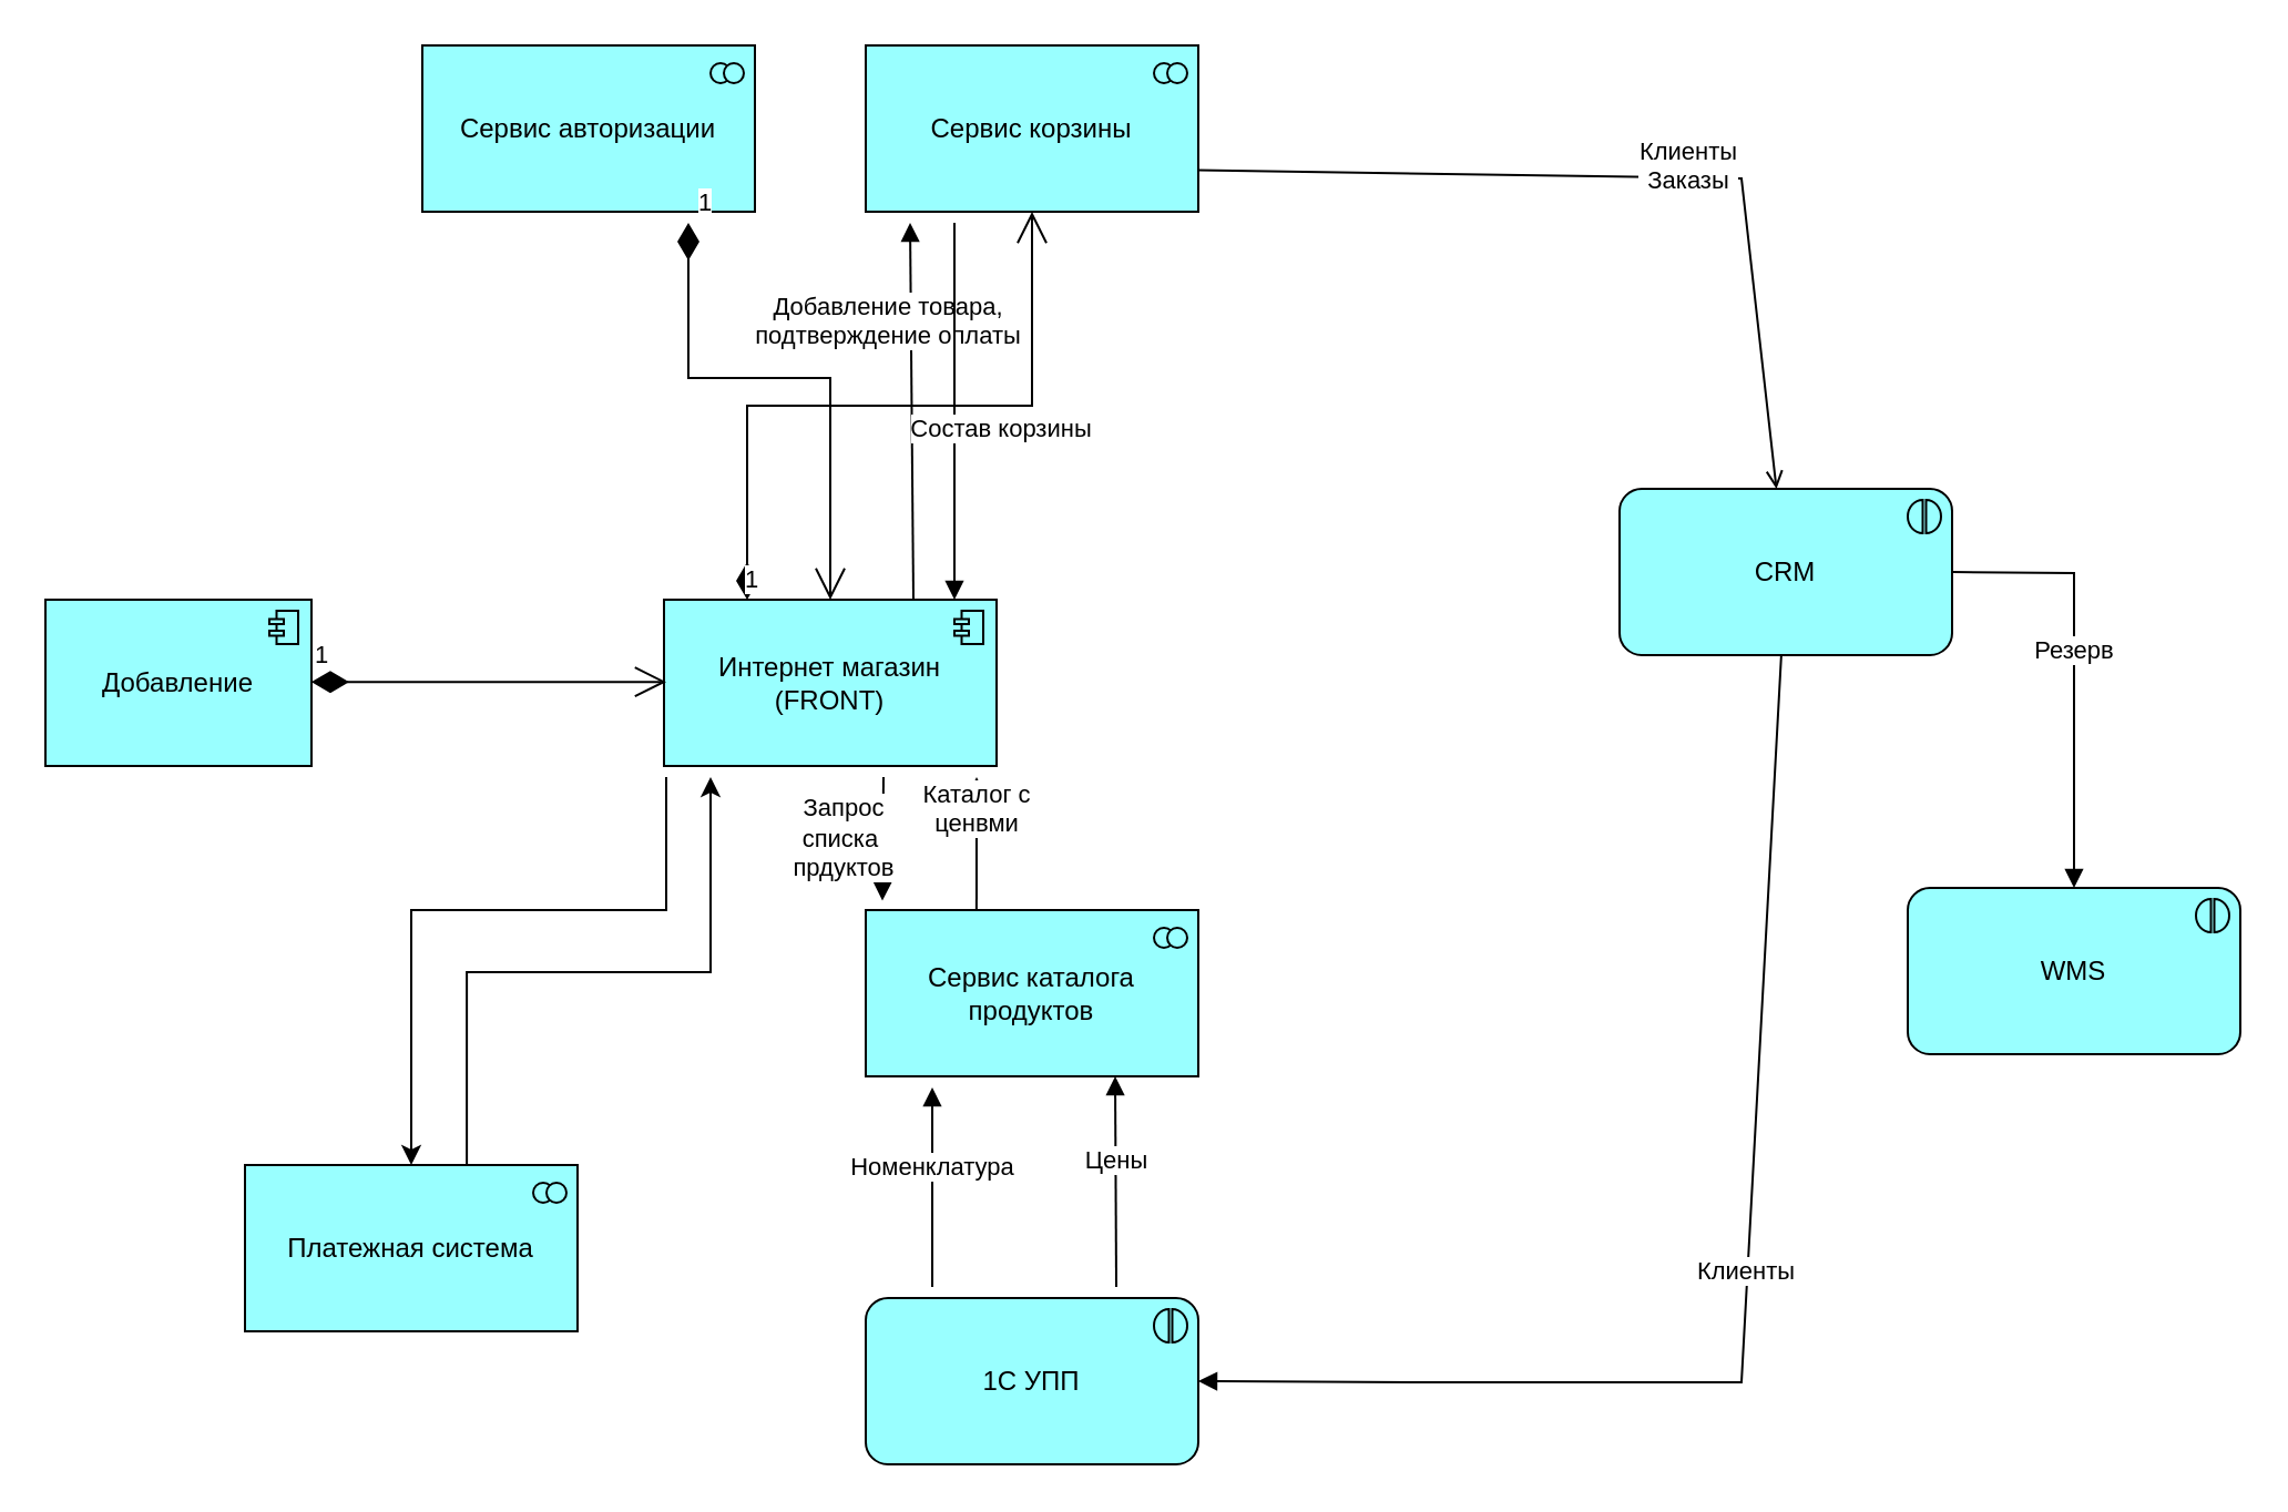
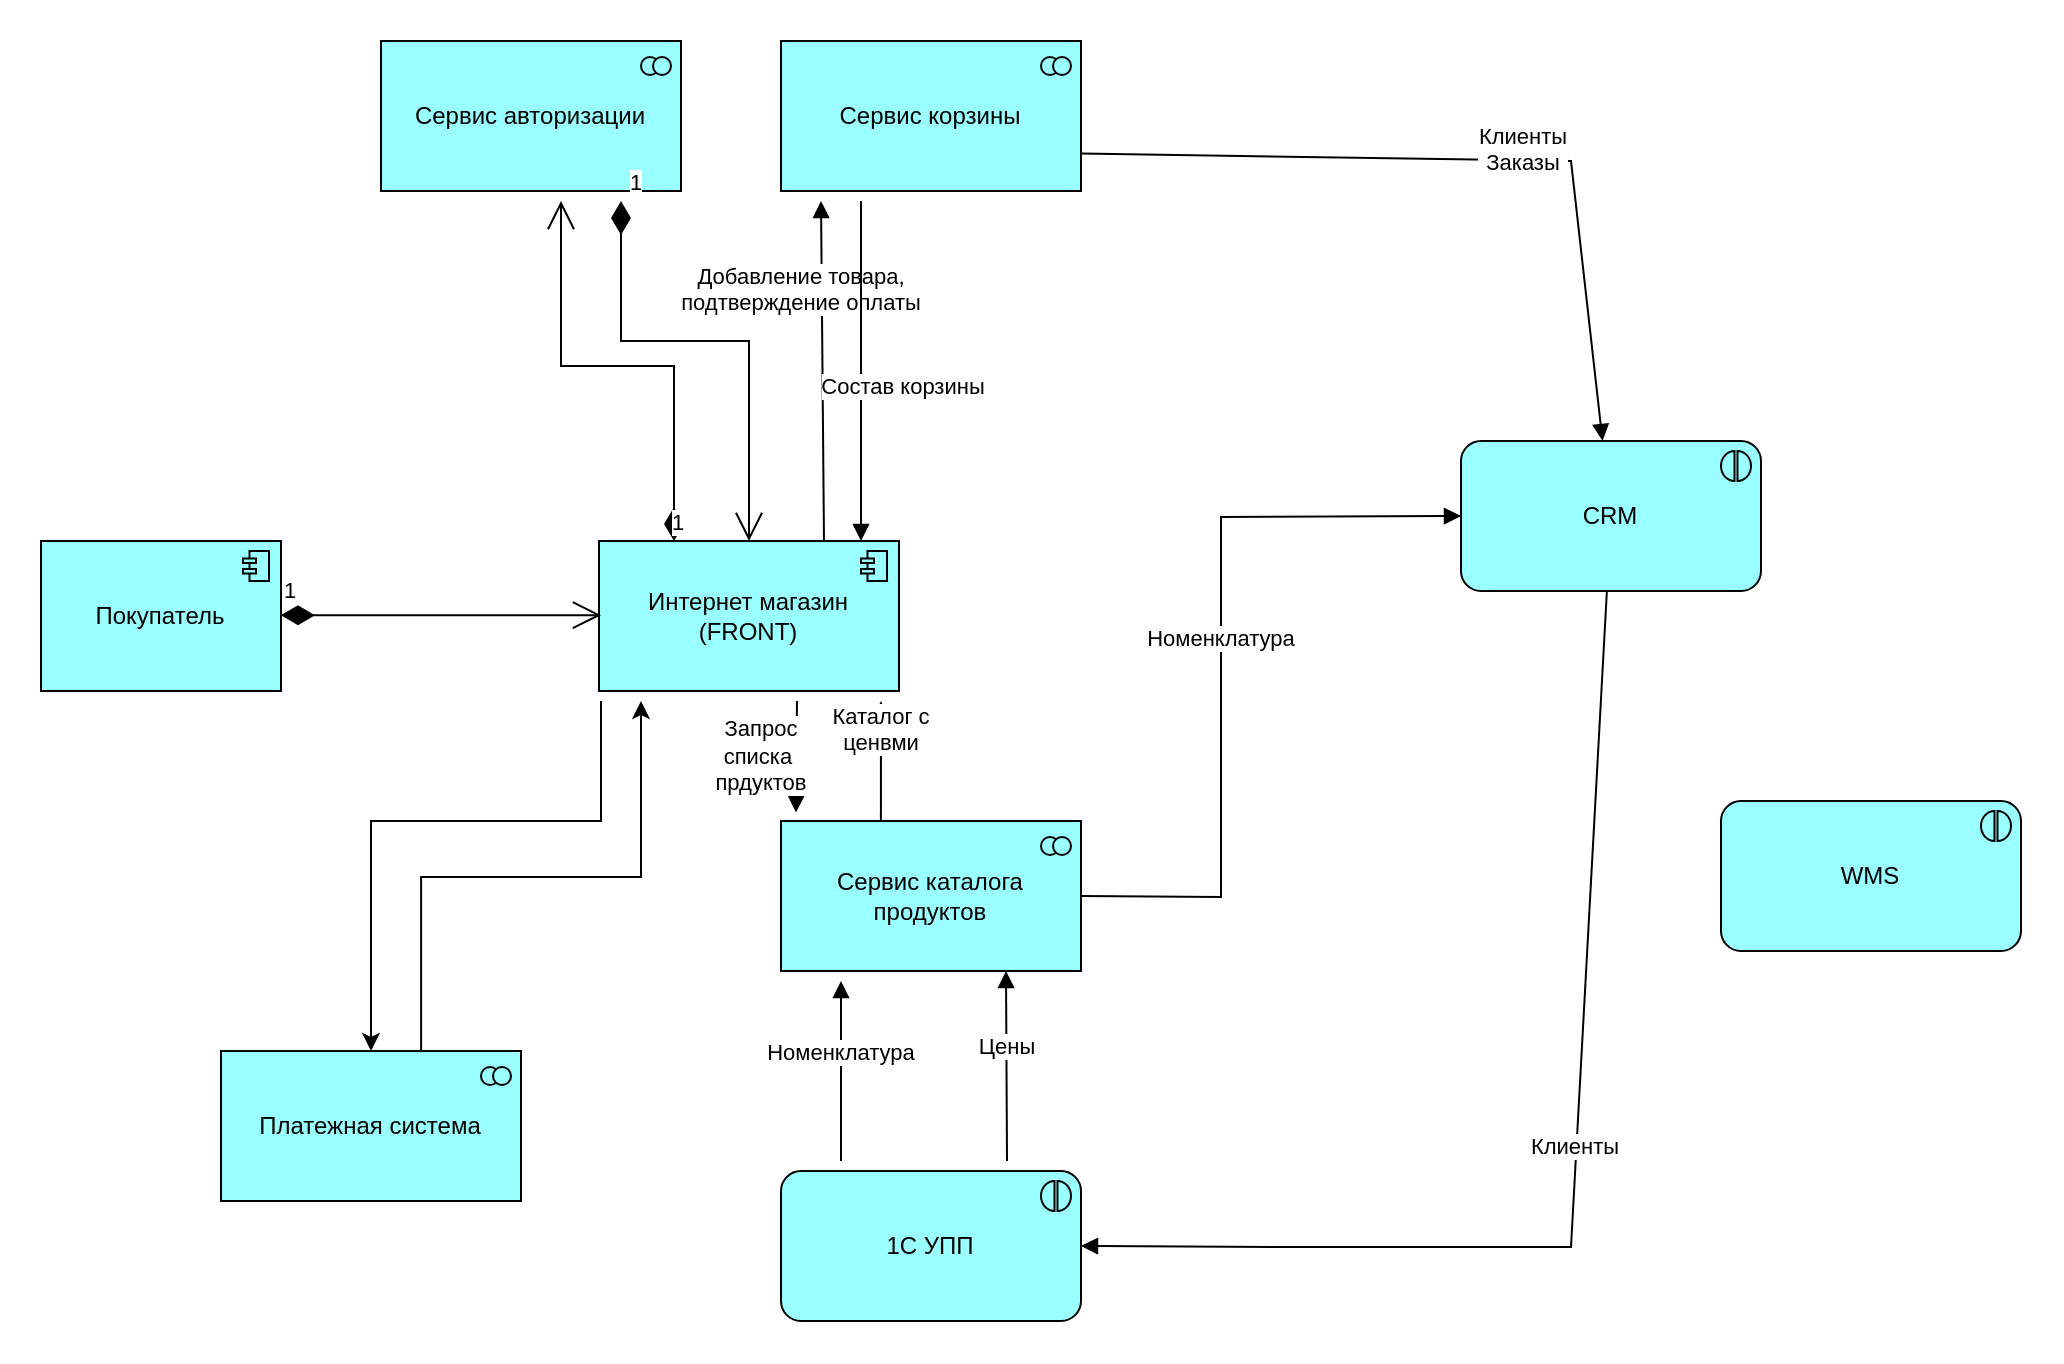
  <mxCell id="0" />
  <mxCell id="1" parent="0" />
  <mxCell id="2" value="&lt;font style=&quot;vertical-align: inherit;&quot;&gt;&lt;font style=&quot;vertical-align: inherit;&quot;&gt;Интернет магазин (FRONT)&lt;/font&gt;&lt;/font&gt;" style="html=1;outlineConnect=0;whiteSpace=wrap;fillColor=#99ffff;shape=mxgraph.archimate3.application;appType=comp;archiType=square;" vertex="1" parent="1"><mxGeometry x="299" y="270" width="150" height="75" as="geometry" /></mxCell>
  <mxCell id="3" value="&lt;font style=&quot;vertical-align: inherit;&quot;&gt;&lt;font style=&quot;vertical-align: inherit;&quot;&gt;Платежная система&lt;/font&gt;&lt;/font&gt;" style="html=1;outlineConnect=0;whiteSpace=wrap;fillColor=#99ffff;shape=mxgraph.archimate3.application;appType=collab;archiType=square;" vertex="1" parent="1"><mxGeometry x="110" y="525" width="150" height="75" as="geometry" /></mxCell>
  <mxCell id="4" value="" style="edgeStyle=elbowEdgeStyle;elbow=vertical;endArrow=classic;html=1;rounded=0;exitX=0.667;exitY=0;exitDx=0;exitDy=0;exitPerimeter=0;" edge="1" parent="1" source="3"><mxGeometry width="50" height="50" relative="1" as="geometry"><mxPoint x="350" y="400" as="sourcePoint" /><mxPoint x="320" y="350" as="targetPoint" /></mxGeometry></mxCell>
  <mxCell id="5" value="" style="edgeStyle=elbowEdgeStyle;elbow=vertical;endArrow=classic;html=1;rounded=0;entryX=0.5;entryY=0;entryDx=0;entryDy=0;entryPerimeter=0;" edge="1" parent="1" target="3"><mxGeometry width="50" height="50" relative="1" as="geometry"><mxPoint x="300" y="350" as="sourcePoint" /><mxPoint x="190" y="500" as="targetPoint" /><Array as="points"><mxPoint x="250" y="410" /></Array></mxGeometry></mxCell>
- <mxCell id="6" value="&lt;font style=&quot;vertical-align: inherit;&quot;&gt;&lt;font style=&quot;vertical-align: inherit;&quot;&gt;Добавление&lt;/font&gt;&lt;/font&gt;" style="html=1;outlineConnect=0;whiteSpace=wrap;fillColor=#99ffff;shape=mxgraph.archimate3.application;appType=comp;archiType=square;" vertex="1" parent="1"><mxGeometry x="20" y="270" width="120" height="75" as="geometry" /></mxCell>
+ <mxCell id="6" value="&lt;font style=&quot;vertical-align: inherit;&quot;&gt;&lt;font style=&quot;vertical-align: inherit;&quot;&gt;Покупатель&lt;/font&gt;&lt;/font&gt;" style="html=1;outlineConnect=0;whiteSpace=wrap;fillColor=#99ffff;shape=mxgraph.archimate3.application;appType=comp;archiType=square;" vertex="1" parent="1"><mxGeometry x="20" y="270" width="120" height="75" as="geometry" /></mxCell>
  <mxCell id="7" value="&lt;font style=&quot;vertical-align: inherit;&quot;&gt;&lt;font style=&quot;vertical-align: inherit;&quot;&gt;Сервис корзины&lt;/font&gt;&lt;/font&gt;" style="html=1;outlineConnect=0;whiteSpace=wrap;fillColor=#99ffff;shape=mxgraph.archimate3.application;appType=collab;archiType=square;" vertex="1" parent="1"><mxGeometry x="390" y="20" width="150" height="75" as="geometry" /></mxCell>
  <mxCell id="8" value="&lt;font style=&quot;vertical-align: inherit;&quot;&gt;&lt;font style=&quot;vertical-align: inherit;&quot;&gt;&lt;font style=&quot;vertical-align: inherit;&quot;&gt;&lt;font style=&quot;vertical-align: inherit;&quot;&gt;Сервис авторизации&lt;/font&gt;&lt;/font&gt;&lt;/font&gt;&lt;/font&gt;" style="html=1;outlineConnect=0;whiteSpace=wrap;fillColor=#99ffff;shape=mxgraph.archimate3.application;appType=collab;archiType=square;" vertex="1" parent="1"><mxGeometry x="190" y="20" width="150" height="75" as="geometry" /></mxCell>
  <mxCell id="9" value="&lt;font style=&quot;vertical-align: inherit;&quot;&gt;&lt;font style=&quot;vertical-align: inherit;&quot;&gt;СRM&lt;/font&gt;&lt;/font&gt;" style="html=1;outlineConnect=0;whiteSpace=wrap;fillColor=#99ffff;shape=mxgraph.archimate3.application;appType=interaction;archiType=rounded;" vertex="1" parent="1"><mxGeometry x="730" y="220" width="150" height="75" as="geometry" /></mxCell>
  <mxCell id="10" value="&lt;font style=&quot;vertical-align: inherit;&quot;&gt;&lt;font style=&quot;vertical-align: inherit;&quot;&gt;&lt;font style=&quot;vertical-align: inherit;&quot;&gt;&lt;font style=&quot;vertical-align: inherit;&quot;&gt;&lt;font style=&quot;vertical-align: inherit;&quot;&gt;&lt;font style=&quot;vertical-align: inherit;&quot;&gt;Сервис каталога продуктов&lt;/font&gt;&lt;/font&gt;&lt;/font&gt;&lt;/font&gt;&lt;/font&gt;&lt;/font&gt;" style="html=1;outlineConnect=0;whiteSpace=wrap;fillColor=#99ffff;shape=mxgraph.archimate3.application;appType=collab;archiType=square;" vertex="1" parent="1"><mxGeometry x="390" y="410" width="150" height="75" as="geometry" /></mxCell>
- <mxCell id="11" value="1" style="endArrow=open;html=1;endSize=12;startArrow=diamondThin;startSize=14;startFill=1;edgeStyle=orthogonalEdgeStyle;align=left;verticalAlign=bottom;rounded=0;exitX=0.25;exitY=0;exitDx=0;exitDy=0;exitPerimeter=0;" edge="1" parent="1" source="2" target="7"><mxGeometry x="-1" y="3" relative="1" as="geometry"><mxPoint x="320" y="260" as="sourcePoint" /><mxPoint x="640" y="300" as="targetPoint" /></mxGeometry></mxCell>
+ <mxCell id="11" value="1" style="endArrow=open;html=1;endSize=12;startArrow=diamondThin;startSize=14;startFill=1;edgeStyle=orthogonalEdgeStyle;align=left;verticalAlign=bottom;rounded=0;entryX=0.6;entryY=1.067;entryDx=0;entryDy=0;entryPerimeter=0;exitX=0.25;exitY=0;exitDx=0;exitDy=0;exitPerimeter=0;" edge="1" parent="1" source="2" target="8"><mxGeometry x="-1" y="3" relative="1" as="geometry"><mxPoint x="320" y="260" as="sourcePoint" /><mxPoint x="640" y="300" as="targetPoint" /></mxGeometry></mxCell>
  <mxCell id="12" value="1" style="endArrow=open;html=1;endSize=12;startArrow=diamondThin;startSize=14;startFill=1;edgeStyle=orthogonalEdgeStyle;align=left;verticalAlign=bottom;rounded=0;" edge="1" parent="1" target="2"><mxGeometry x="-1" y="3" relative="1" as="geometry"><mxPoint x="310" y="100" as="sourcePoint" /><mxPoint x="640" y="300" as="targetPoint" /><Array as="points"><mxPoint x="310" y="170" /><mxPoint x="374" y="170" /></Array></mxGeometry></mxCell>
  <mxCell id="13" value="&lt;font style=&quot;vertical-align: inherit;&quot;&gt;&lt;font style=&quot;vertical-align: inherit;&quot;&gt;&lt;font style=&quot;vertical-align: inherit;&quot;&gt;&lt;font style=&quot;vertical-align: inherit;&quot;&gt;Добавление товара,&lt;br&gt;подтверждение оплаты&lt;/font&gt;&lt;/font&gt;&lt;/font&gt;&lt;/font&gt;" style="html=1;verticalAlign=bottom;endArrow=block;rounded=0;exitX=0.75;exitY=0;exitDx=0;exitDy=0;exitPerimeter=0;" edge="1" parent="1" source="2"><mxGeometry x="0.295" y="11" width="80" relative="1" as="geometry"><mxPoint x="520" y="300" as="sourcePoint" /><mxPoint x="410" y="100" as="targetPoint" /><mxPoint as="offset" /></mxGeometry></mxCell>
  <mxCell id="14" value="&lt;font style=&quot;vertical-align: inherit;&quot;&gt;&lt;font style=&quot;vertical-align: inherit;&quot;&gt;&lt;font style=&quot;vertical-align: inherit;&quot;&gt;&lt;font style=&quot;vertical-align: inherit;&quot;&gt;Состав корзины&lt;/font&gt;&lt;/font&gt;&lt;/font&gt;&lt;/font&gt;" style="html=1;verticalAlign=bottom;endArrow=block;rounded=0;" edge="1" parent="1"><mxGeometry x="0.204" y="21" width="80" relative="1" as="geometry"><mxPoint x="430" y="100" as="sourcePoint" /><mxPoint x="430" y="270" as="targetPoint" /><mxPoint as="offset" /></mxGeometry></mxCell>
  <mxCell id="15" value="1" style="endArrow=open;html=1;endSize=12;startArrow=diamondThin;startSize=14;startFill=1;edgeStyle=orthogonalEdgeStyle;align=left;verticalAlign=bottom;rounded=0;" edge="1" parent="1"><mxGeometry x="-1" y="3" relative="1" as="geometry"><mxPoint x="140" y="307.08" as="sourcePoint" /><mxPoint x="300" y="307.08" as="targetPoint" /></mxGeometry></mxCell>
- <mxCell id="16" value="&lt;font style=&quot;vertical-align: inherit;&quot;&gt;&lt;font style=&quot;vertical-align: inherit;&quot;&gt;&lt;font style=&quot;vertical-align: inherit;&quot;&gt;&lt;font style=&quot;vertical-align: inherit;&quot;&gt;Клиенты &lt;br&gt;Заказы&lt;/font&gt;&lt;/font&gt;&lt;/font&gt;&lt;/font&gt;" style="html=1;verticalAlign=bottom;endArrow=open;rounded=0;exitX=1;exitY=0.75;exitDx=0;exitDy=0;exitPerimeter=0;" edge="1" parent="1" source="7" target="9"><mxGeometry x="0.144" y="-10" width="80" relative="1" as="geometry"><mxPoint x="560" y="370" as="sourcePoint" /><mxPoint x="640" y="370" as="targetPoint" /><Array as="points"><mxPoint x="785" y="80" /></Array><mxPoint as="offset" /></mxGeometry></mxCell>
+ <mxCell id="16" value="&lt;font style=&quot;vertical-align: inherit;&quot;&gt;&lt;font style=&quot;vertical-align: inherit;&quot;&gt;&lt;font style=&quot;vertical-align: inherit;&quot;&gt;&lt;font style=&quot;vertical-align: inherit;&quot;&gt;Клиенты &lt;br&gt;Заказы&lt;/font&gt;&lt;/font&gt;&lt;/font&gt;&lt;/font&gt;" style="html=1;verticalAlign=bottom;endArrow=block;rounded=0;exitX=1;exitY=0.75;exitDx=0;exitDy=0;exitPerimeter=0;" edge="1" parent="1" source="7" target="9"><mxGeometry x="0.144" y="-10" width="80" relative="1" as="geometry"><mxPoint x="560" y="370" as="sourcePoint" /><mxPoint x="640" y="370" as="targetPoint" /><Array as="points"><mxPoint x="785" y="80" /></Array><mxPoint as="offset" /></mxGeometry></mxCell>
  <mxCell id="17" value="&lt;font style=&quot;vertical-align: inherit;&quot;&gt;&lt;font style=&quot;vertical-align: inherit;&quot;&gt;&lt;font style=&quot;vertical-align: inherit;&quot;&gt;&lt;font style=&quot;vertical-align: inherit;&quot;&gt;&lt;font style=&quot;vertical-align: inherit;&quot;&gt;&lt;font style=&quot;vertical-align: inherit;&quot;&gt;&lt;font style=&quot;vertical-align: inherit;&quot;&gt;&lt;font style=&quot;vertical-align: inherit;&quot;&gt;WMS&lt;/font&gt;&lt;/font&gt;&lt;/font&gt;&lt;/font&gt;&lt;/font&gt;&lt;/font&gt;&lt;/font&gt;&lt;/font&gt;" style="html=1;outlineConnect=0;whiteSpace=wrap;fillColor=#99ffff;shape=mxgraph.archimate3.application;appType=interaction;archiType=rounded;" vertex="1" parent="1"><mxGeometry x="860" y="400" width="150" height="75" as="geometry" /></mxCell>
  <mxCell id="18" value="&lt;font style=&quot;vertical-align: inherit;&quot;&gt;&lt;font style=&quot;vertical-align: inherit;&quot;&gt;&lt;font style=&quot;vertical-align: inherit;&quot;&gt;&lt;font style=&quot;vertical-align: inherit;&quot;&gt;&lt;font style=&quot;vertical-align: inherit;&quot;&gt;&lt;font style=&quot;vertical-align: inherit;&quot;&gt;1С УПП&lt;/font&gt;&lt;/font&gt;&lt;/font&gt;&lt;/font&gt;&lt;/font&gt;&lt;/font&gt;" style="html=1;outlineConnect=0;whiteSpace=wrap;fillColor=#99ffff;shape=mxgraph.archimate3.application;appType=interaction;archiType=rounded;" vertex="1" parent="1"><mxGeometry x="390" y="585" width="150" height="75" as="geometry" /></mxCell>
  <mxCell id="19" value="&lt;font style=&quot;vertical-align: inherit;&quot;&gt;&lt;font style=&quot;vertical-align: inherit;&quot;&gt;Клиенты&lt;/font&gt;&lt;/font&gt;" style="html=1;verticalAlign=bottom;endArrow=block;rounded=0;entryX=1;entryY=0.5;entryDx=0;entryDy=0;entryPerimeter=0;" edge="1" parent="1" source="9" target="18"><mxGeometry width="80" relative="1" as="geometry"><mxPoint x="640" y="300" as="sourcePoint" /><mxPoint x="650" y="360" as="targetPoint" /><Array as="points"><mxPoint x="785" y="623" /><mxPoint x="640" y="623" /></Array></mxGeometry></mxCell>
- <mxCell id="20" value="&lt;font style=&quot;vertical-align: inherit;&quot;&gt;&lt;font style=&quot;vertical-align: inherit;&quot;&gt;Резерв&lt;/font&gt;&lt;/font&gt;" style="html=1;verticalAlign=bottom;endArrow=block;rounded=0;exitX=1;exitY=0.5;exitDx=0;exitDy=0;exitPerimeter=0;" edge="1" parent="1" source="9" target="17"><mxGeometry width="80" relative="1" as="geometry"><mxPoint x="570" y="360" as="sourcePoint" /><mxPoint x="650" y="360" as="targetPoint" /><Array as="points"><mxPoint x="935" y="258" /></Array></mxGeometry></mxCell>
  <mxCell id="21" value="&lt;font style=&quot;vertical-align: inherit;&quot;&gt;&lt;font style=&quot;vertical-align: inherit;&quot;&gt;Номенклатура&lt;/font&gt;&lt;/font&gt;" style="html=1;verticalAlign=bottom;endArrow=block;rounded=0;" edge="1" parent="1"><mxGeometry width="80" relative="1" as="geometry"><mxPoint x="420" y="580" as="sourcePoint" /><mxPoint x="420" y="490" as="targetPoint" /></mxGeometry></mxCell>
  <mxCell id="22" value="&lt;font style=&quot;vertical-align: inherit;&quot;&gt;&lt;font style=&quot;vertical-align: inherit;&quot;&gt;Цены&lt;/font&gt;&lt;/font&gt;" style="html=1;verticalAlign=bottom;endArrow=block;rounded=0;entryX=0.75;entryY=1;entryDx=0;entryDy=0;entryPerimeter=0;" edge="1" parent="1" target="10"><mxGeometry width="80" relative="1" as="geometry"><mxPoint x="503" y="580" as="sourcePoint" /><mxPoint x="590" y="530" as="targetPoint" /></mxGeometry></mxCell>
  <mxCell id="23" value="&lt;font style=&quot;vertical-align: inherit;&quot;&gt;&lt;font style=&quot;vertical-align: inherit;&quot;&gt;&lt;font style=&quot;vertical-align: inherit;&quot;&gt;&lt;font style=&quot;vertical-align: inherit;&quot;&gt;Запрос &lt;br&gt;списка&amp;nbsp; &lt;/font&gt;&lt;/font&gt;&lt;br&gt;&lt;font style=&quot;vertical-align: inherit;&quot;&gt;&lt;font style=&quot;vertical-align: inherit;&quot;&gt;прдуктов&lt;/font&gt;&lt;/font&gt;&lt;br&gt;&lt;/font&gt;&lt;/font&gt;" style="html=1;verticalAlign=bottom;endArrow=block;rounded=0;entryX=0.05;entryY=-0.056;entryDx=0;entryDy=0;entryPerimeter=0;" edge="1" parent="1" target="10"><mxGeometry x="0.798" y="-18" width="80" relative="1" as="geometry"><mxPoint x="398" y="350" as="sourcePoint" /><mxPoint x="650" y="360" as="targetPoint" /><mxPoint as="offset" /></mxGeometry></mxCell>
  <mxCell id="24" value="&lt;font style=&quot;vertical-align: inherit;&quot;&gt;&lt;font style=&quot;vertical-align: inherit;&quot;&gt;&lt;font style=&quot;vertical-align: inherit;&quot;&gt;&lt;font style=&quot;vertical-align: inherit;&quot;&gt;Каталог с&lt;br&gt;ценвми&lt;br&gt;&lt;/font&gt;&lt;/font&gt;&lt;/font&gt;&lt;/font&gt;" style="html=1;verticalAlign=bottom;endArrow=block;rounded=0;exitX=0.333;exitY=0;exitDx=0;exitDy=0;exitPerimeter=0;" edge="1" parent="1" source="10"><mxGeometry width="80" relative="1" as="geometry"><mxPoint x="428" y="410" as="sourcePoint" /><mxPoint x="440" y="350" as="targetPoint" /><Array as="points" /></mxGeometry></mxCell>
+ <mxCell id="25" value="&lt;font style=&quot;vertical-align: inherit;&quot;&gt;&lt;font style=&quot;vertical-align: inherit;&quot;&gt;Номенклатура&lt;/font&gt;&lt;/font&gt;" style="html=1;verticalAlign=bottom;endArrow=block;rounded=0;exitX=1;exitY=0.5;exitDx=0;exitDy=0;exitPerimeter=0;entryX=0;entryY=0.5;entryDx=0;entryDy=0;entryPerimeter=0;" edge="1" parent="1" source="10" target="9"><mxGeometry width="80" relative="1" as="geometry"><mxPoint x="570" y="320" as="sourcePoint" /><mxPoint x="650" y="320" as="targetPoint" /><Array as="points"><mxPoint x="610" y="448" /><mxPoint x="610" y="258" /></Array></mxGeometry></mxCell>
